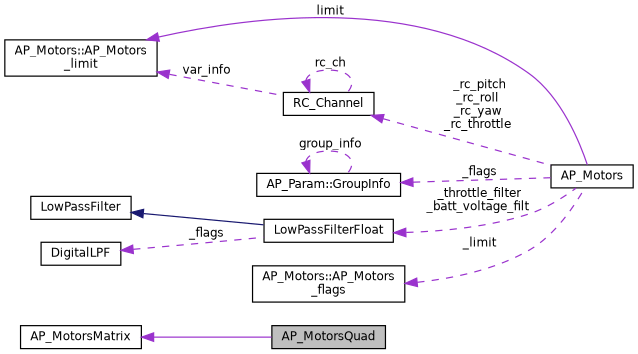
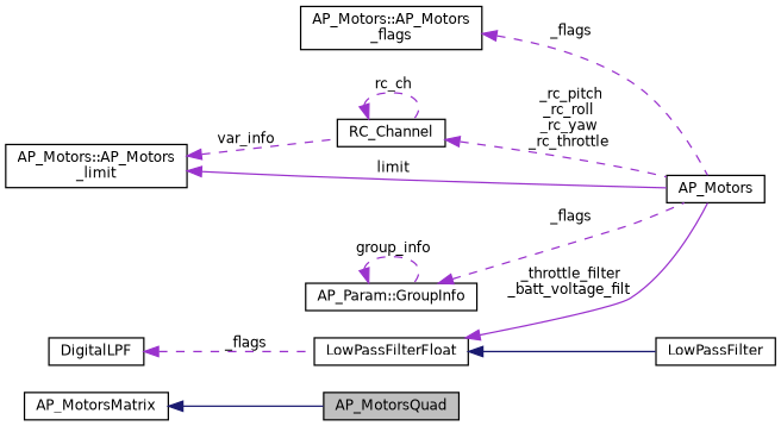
  digraph {
    rankdir=LR
    node [color=black fillcolor=white fontname=Helvetica fontsize=10 shape=record style=filled]
    edge [color=darkorchid3 dir=back fontname=Helvetica fontsize=10 labelfontname=Helvetica labelfontsize=10 style=dashed]
    n1 [fillcolor=grey75 fontcolor=black height=0.2 label=AP_MotorsQuad width=0.4]
    n2 [height=0.2 label=AP_MotorsMatrix width=0.4]
    n3 [height=0.2 label=AP_Motors width=0.4]
    n4 [height=0.2 label="AP_Motors::AP_Motors\l_limit" width=0.4]
    n5 [height=0.2 label=RC_Channel width=0.4]
    n6 [height=0.2 label="AP_Param::GroupInfo" width=0.4]
    n7 [height=0.2 label=LowPassFilterFloat width=0.4]
    n8 [height=0.2 label=LowPassFilter width=0.4]
    n9 [height=0.2 label=DigitalLPF width=0.4]
    n10 [height=0.2 label="AP_Motors::AP_Motors\l_flags" width=0.4]
-   n2 -> n1 [style=solid]
+   n2 -> n1 [color=midnightblue style=solid]
    n4 -> n3 [label=" limit" style=solid]
    n4 -> n5 [label=" var_info"]
    n5 -> n3 [label=" _rc_pitch\n_rc_roll\n_rc_yaw\n_rc_throttle"]
    n5 -> n5 [label=" rc_ch"]
    n6 -> n3 [label=" _flags"]
    n6 -> n6 [label=" group_info"]
-   n7 -> n3 [label=" _throttle_filter\n_batt_voltage_filt"]
-   n8 -> n7 [color=midnightblue style=solid]
+   n7 -> n3 [label=" _throttle_filter\n_batt_voltage_filt" style=solid]
+   n7 -> n8 [color=midnightblue style=solid]
    n9 -> n7 [label=" _flags"]
-   n10 -> n3 [label=" _limit"]
+   n10 -> n3 [label=" _flags"]
  }
